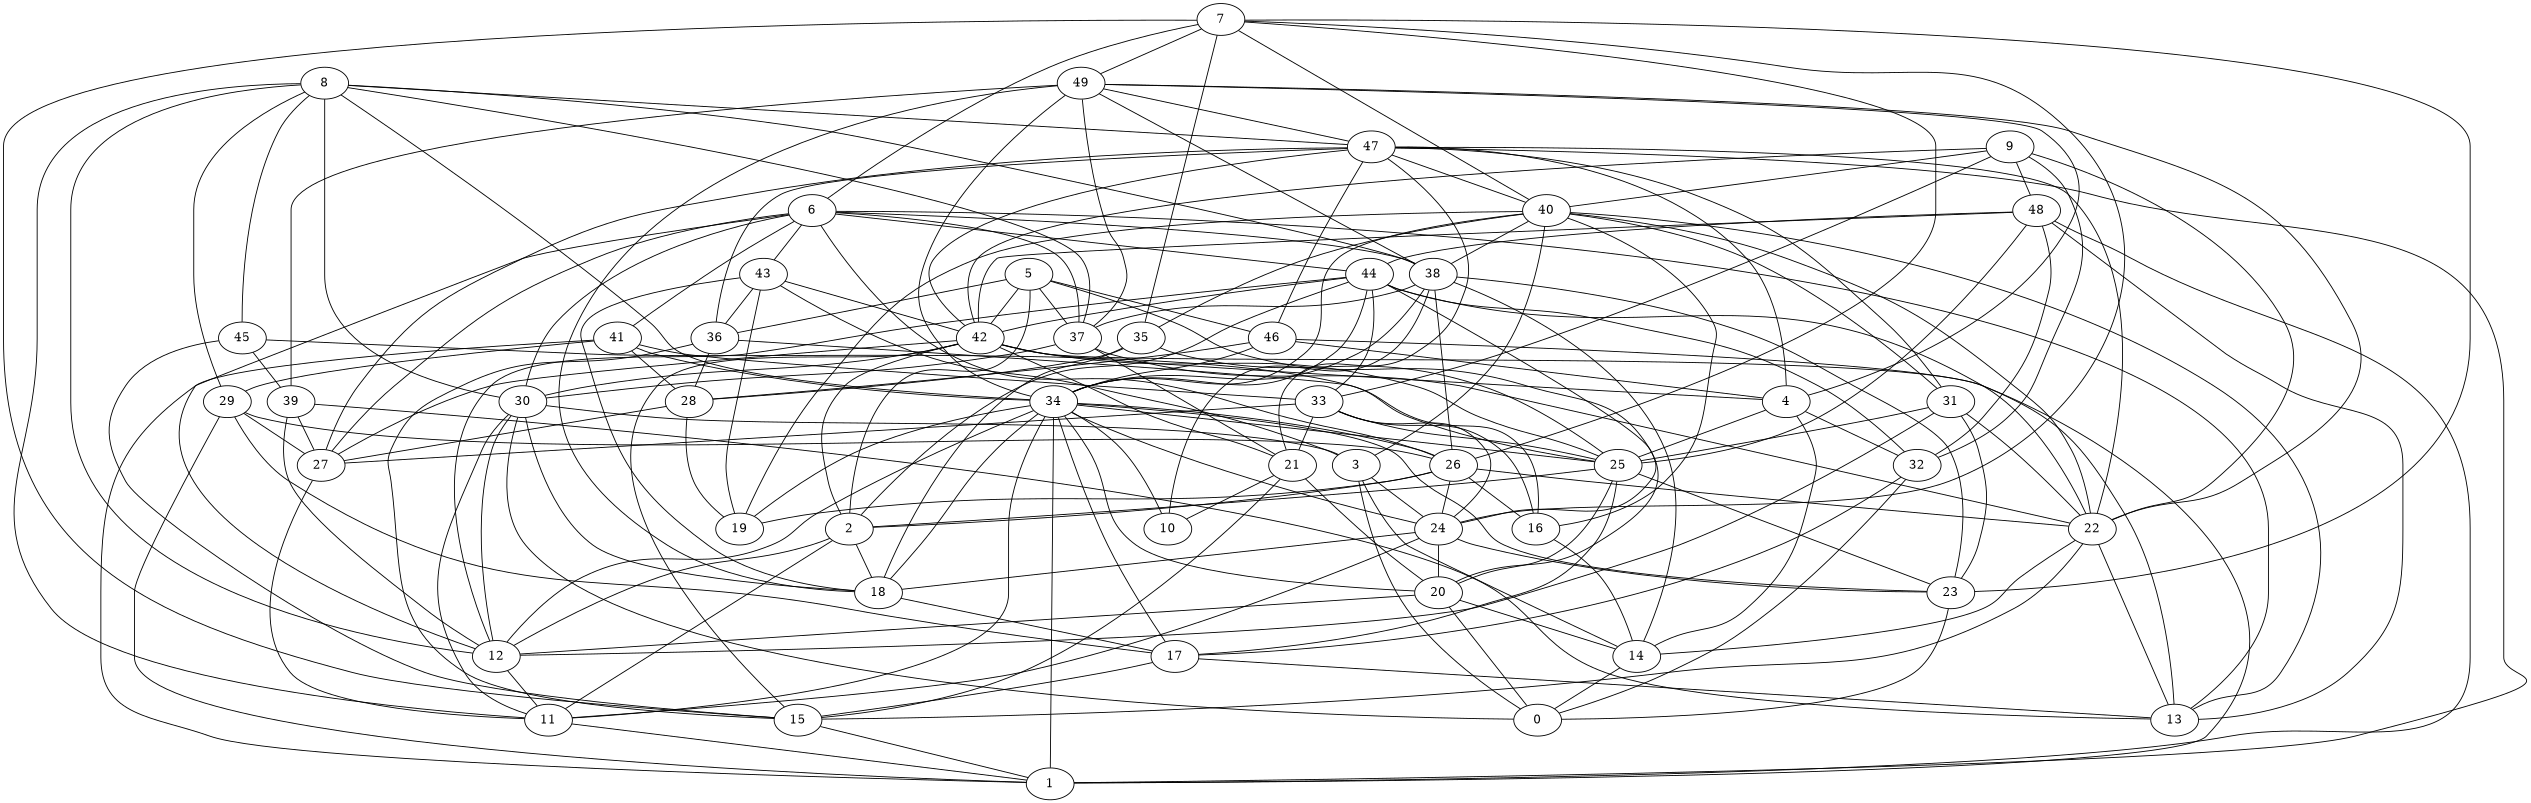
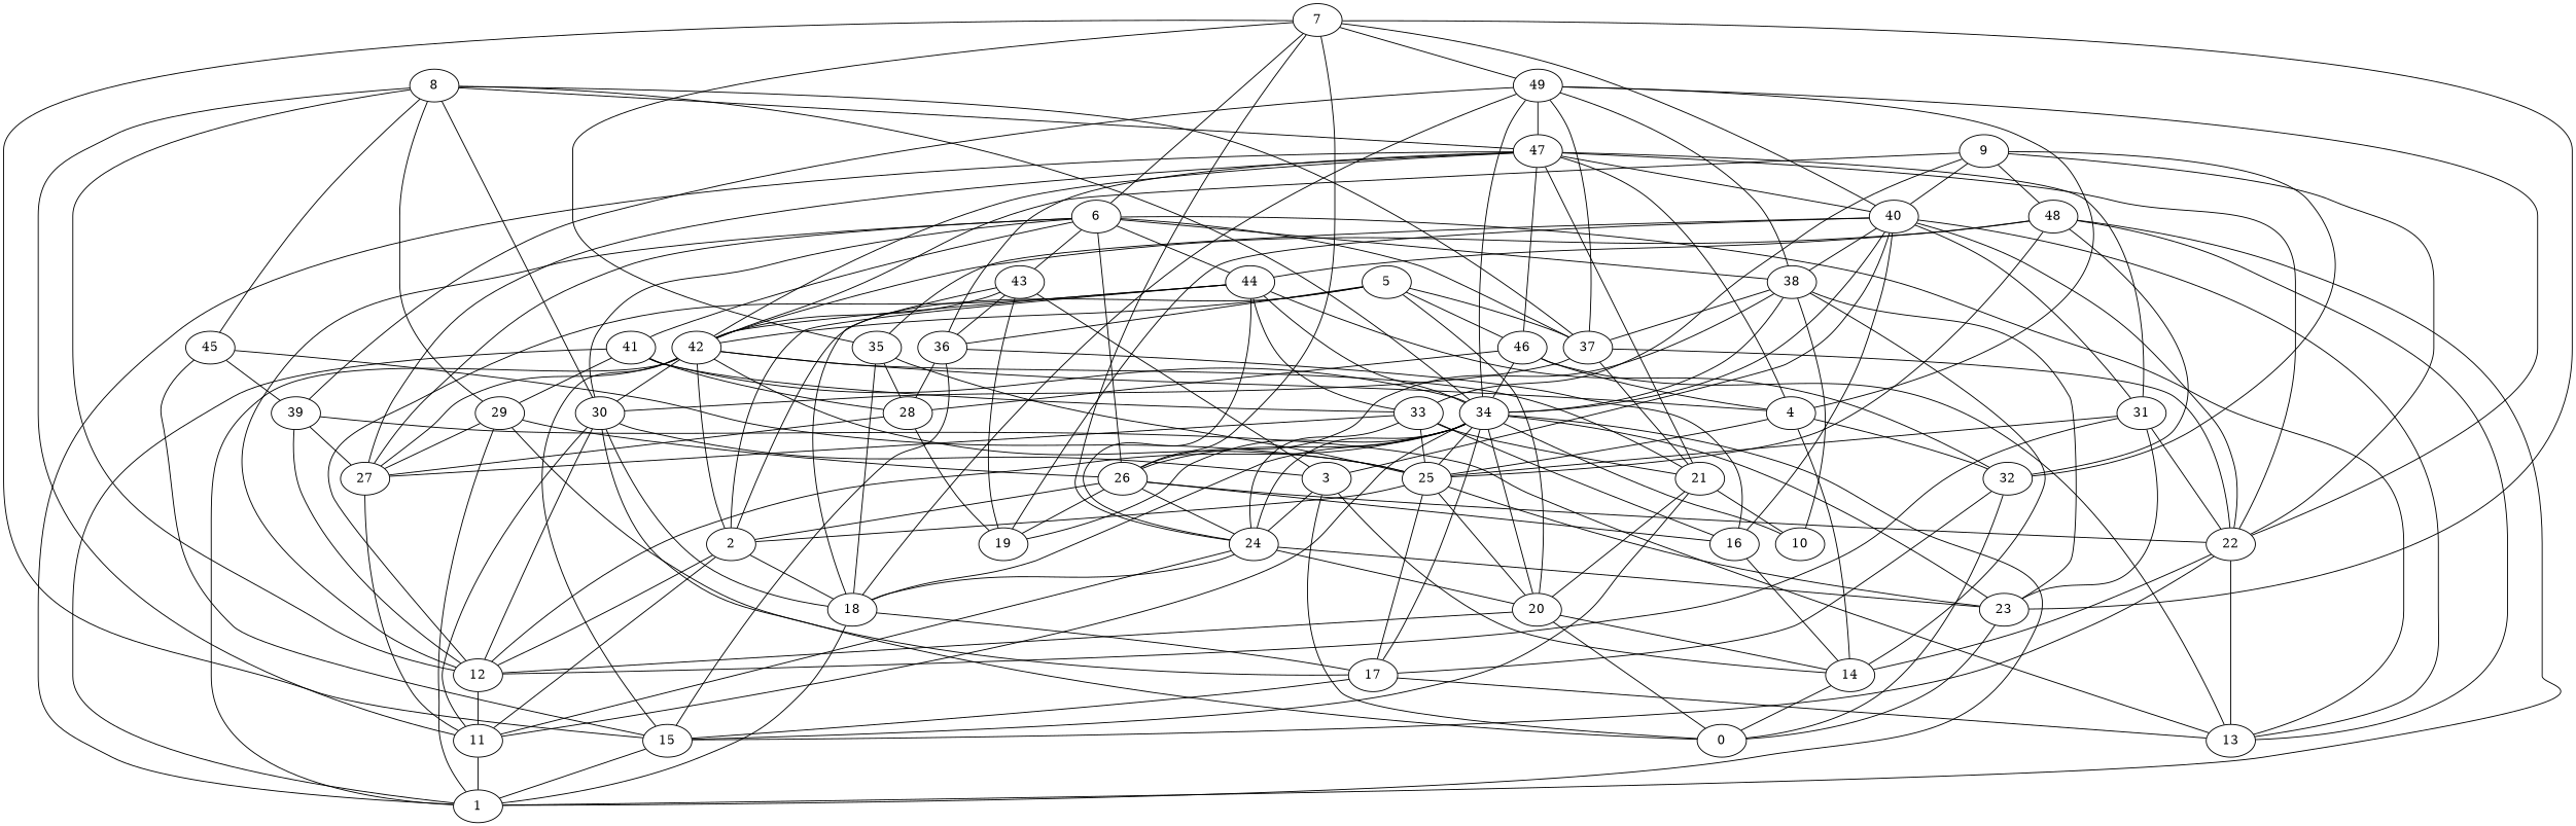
  digraph {
    fontname="DejaVu Serif"
    node [fontname="DejaVu Serif"]
    edge [color=black dir=none fontname="DejaVu Serif"]
    9
    32
    22
    33
    42
    40
    48
    17
    0
    14
    13
    15
    25
    16
    21
    27
    24
    4
    2
    1
    30
    31
    23
    12
    20
    11
    26
    19
    18
    5
    37
    46
    36
    28
    34
    10
    47
    35
    38
    3
    44
    7
    6
    49
    41
    43
    39
    29
    45
    8
    subgraph sub_1 {
      9
      32
      22
      33
      42
      40
      48
      17
      0
      14
      13
      15
      25
      16
      21
      27
      24
      4
      2
      1
      30
      31
      23
      12
      20
      11
      26
      19
      18
      5
      37
      46
      36
      28
      34
      10
      47
      35
      38
      3
      44
      7
      6
      49
      41
      43
      39
      29
      45
      8
    }
    9 -> 32
    9 -> 22
    9 -> 33
    9 -> 42
    9 -> 40
    9 -> 48
    32 -> 17
    32 -> 0
    22 -> 14
    22 -> 13
    22 -> 15
    33 -> 25
    33 -> 16
    33 -> 21
    33 -> 27
    33 -> 24
    42 -> 15
    42 -> 25
    42 -> 21
    42 -> 27
    42 -> 4
    42 -> 2
    42 -> 1
    42 -> 30
    40 -> 22
    40 -> 13
    40 -> 16
    40 -> 31
    40 -> 19
    40 -> 34
    40 -> 35
    40 -> 38
    40 -> 3
    48 -> 32
    48 -> 42
    48 -> 13
    48 -> 25
    48 -> 1
    48 -> 44
    17 -> 13
    17 -> 15
    14 -> 0
    15 -> 1
    25 -> 17
    25 -> 2
    25 -> 23
    25 -> 20
    16 -> 14
    21 -> 15
    21 -> 20
    21 -> 10
    27 -> 11
    24 -> 23
    24 -> 20
    24 -> 11
    24 -> 18
    4 -> 32
    4 -> 14
    4 -> 25
    2 -> 12
    2 -> 11
    2 -> 18
    30 -> 0
    30 -> 12
    30 -> 11
    30 -> 18
    30 -> 3
    31 -> 22
    31 -> 25
    31 -> 23
    31 -> 12
    23 -> 0
    12 -> 11
    20 -> 0
    20 -> 14
    20 -> 12
    11 -> 1
    26 -> 22
    26 -> 16
    26 -> 24
    26 -> 2
    26 -> 19
    18 -> 17
+   18 -> 1
    5 -> 42
    5 -> 2
    5 -> 20
    5 -> 37
    5 -> 46
    5 -> 36
    37 -> 22
    37 -> 21
    37 -> 30
    46 -> 13
    46 -> 4
    46 -> 28
    46 -> 34
    36 -> 15
    36 -> 16
    36 -> 28
    28 -> 27
    28 -> 19
    34 -> 17
    34 -> 25
    34 -> 24
    34 -> 1
    34 -> 23
    34 -> 12
    34 -> 20
    34 -> 11
    34 -> 26
    34 -> 19
    34 -> 18
    34 -> 10
    47 -> 22
    47 -> 42
    47 -> 40
    47 -> 21
    47 -> 27
    47 -> 4
    47 -> 1
    47 -> 31
    47 -> 46
    47 -> 36
    35 -> 25
    35 -> 18
    35 -> 28
    38 -> 14
    38 -> 23
    38 -> 26
    38 -> 37
    38 -> 34
    38 -> 10
    3 -> 0
    3 -> 14
    3 -> 24
    44 -> 32
-   44 -> 22
    44 -> 33
    44 -> 42
    44 -> 24
    44 -> 2
    44 -> 12
    44 -> 34
    7 -> 40
    7 -> 15
    7 -> 24
    7 -> 23
    7 -> 26
    7 -> 35
    7 -> 6
    7 -> 49
    6 -> 13
    6 -> 27
    6 -> 30
    6 -> 12
    6 -> 26
    6 -> 37
    6 -> 38
    6 -> 44
    6 -> 41
    6 -> 43
    49 -> 22
    49 -> 4
    49 -> 18
    49 -> 37
    49 -> 34
    49 -> 47
    49 -> 38
    49 -> 39
    41 -> 33
    41 -> 1
    41 -> 28
    41 -> 34
    41 -> 29
    43 -> 42
    43 -> 19
    43 -> 18
    43 -> 36
    43 -> 3
    39 -> 13
    39 -> 27
    39 -> 12
    29 -> 17
    29 -> 27
    29 -> 1
    29 -> 26
    45 -> 15
    45 -> 25
    45 -> 39
    8 -> 30
    8 -> 12
    8 -> 11
    8 -> 37
    8 -> 34
    8 -> 47
-   8 -> 38
    8 -> 29
    8 -> 45
  }
